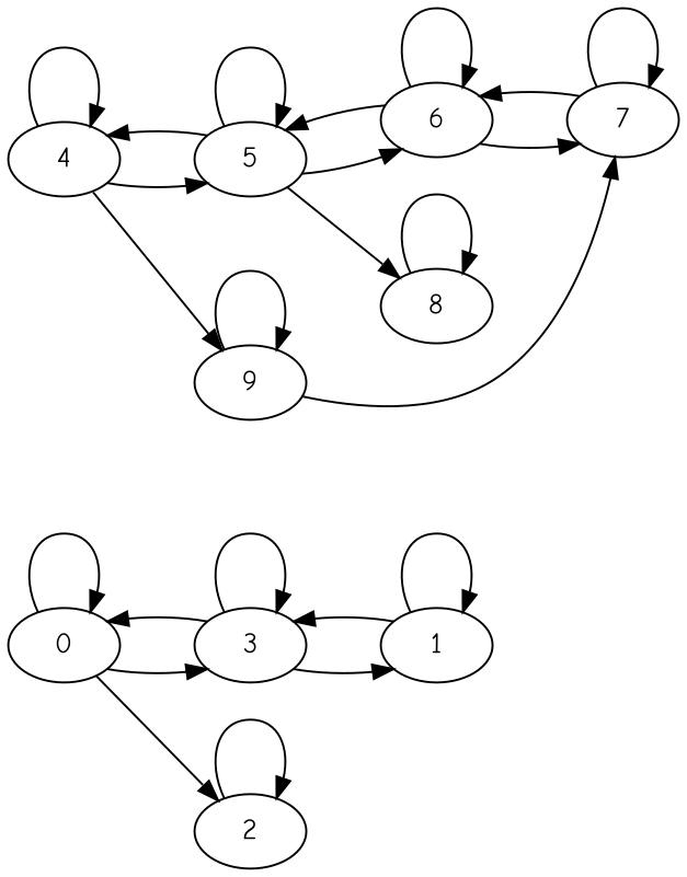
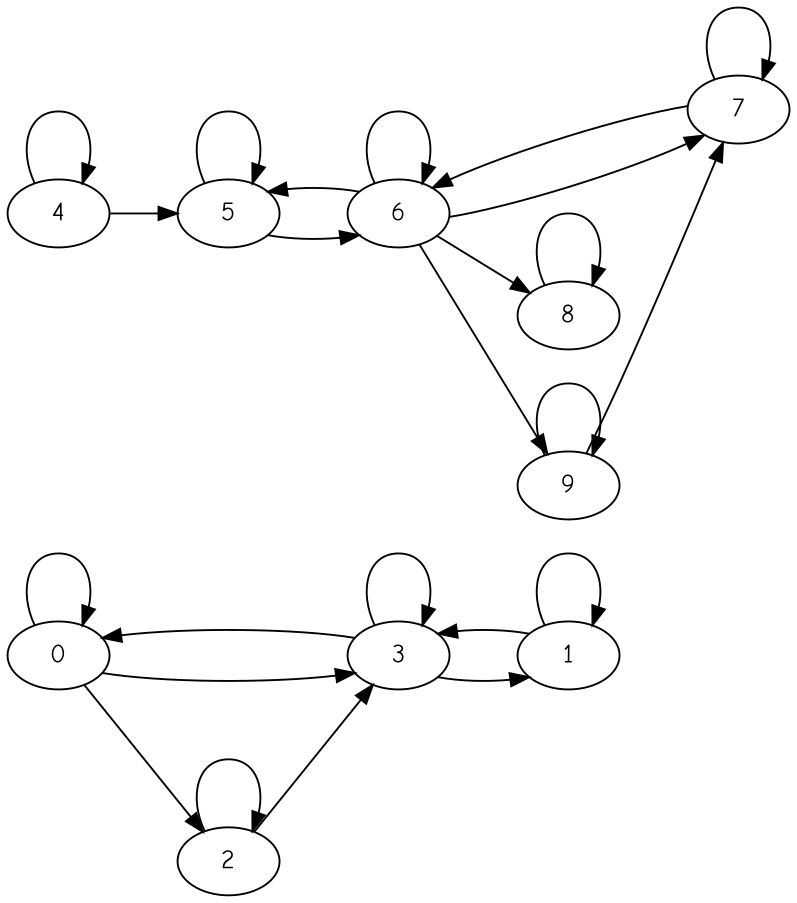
  digraph {
    fontname="Comic Neue"
    nodesep=0.5
    rankdir=LR
    node [fontname="Comic Neue"]
    edge [fontname="Comic Neue" weight=1.0]
    0
    3
    2
    1
    4
    5
    6
    7
    8
    9
    0 -> 0
    0 -> 3
    0 -> 2
    3 -> 0
    3 -> 3
    3 -> 1
+   2 -> 3
    2 -> 2
    1 -> 3
    1 -> 1
    4 -> 4
    4 -> 5
-   5 -> 4
    5 -> 5
    5 -> 6
    6 -> 5
    6 -> 6
    6 -> 7
-   5 -> 8
-   4 -> 9
+   6 -> 8
+   6 -> 9
    7 -> 6
    7 -> 7
    8 -> 8
    9 -> 7
    9 -> 9
  }
